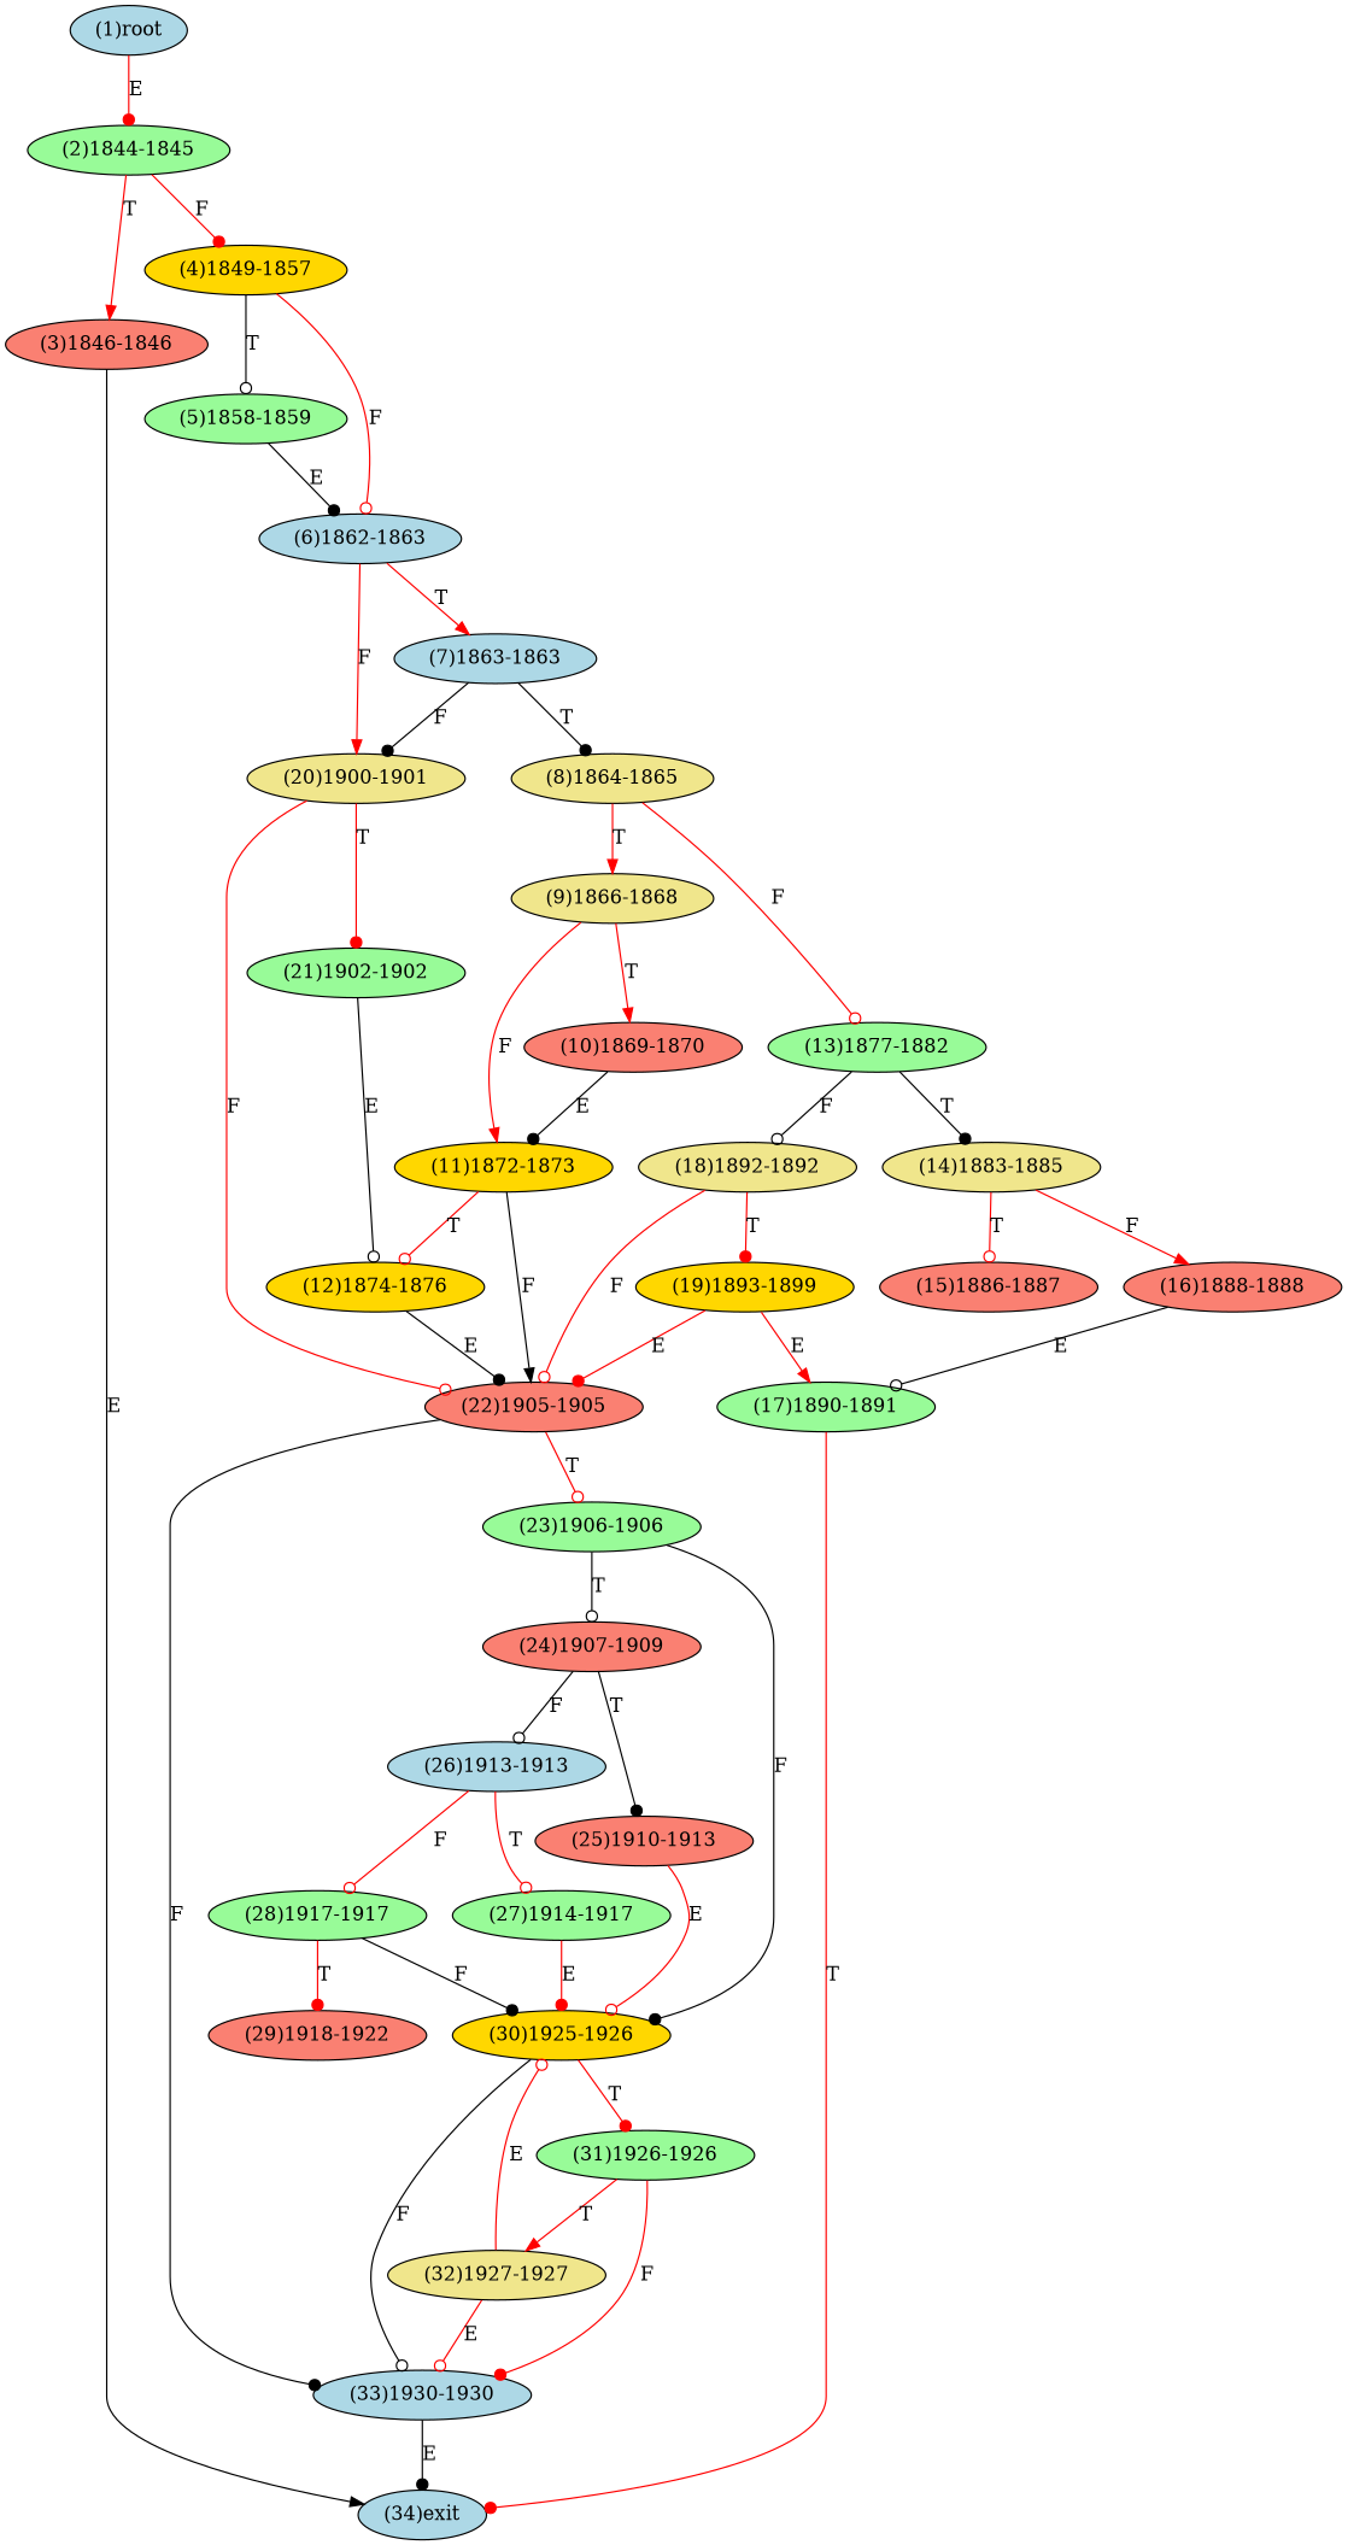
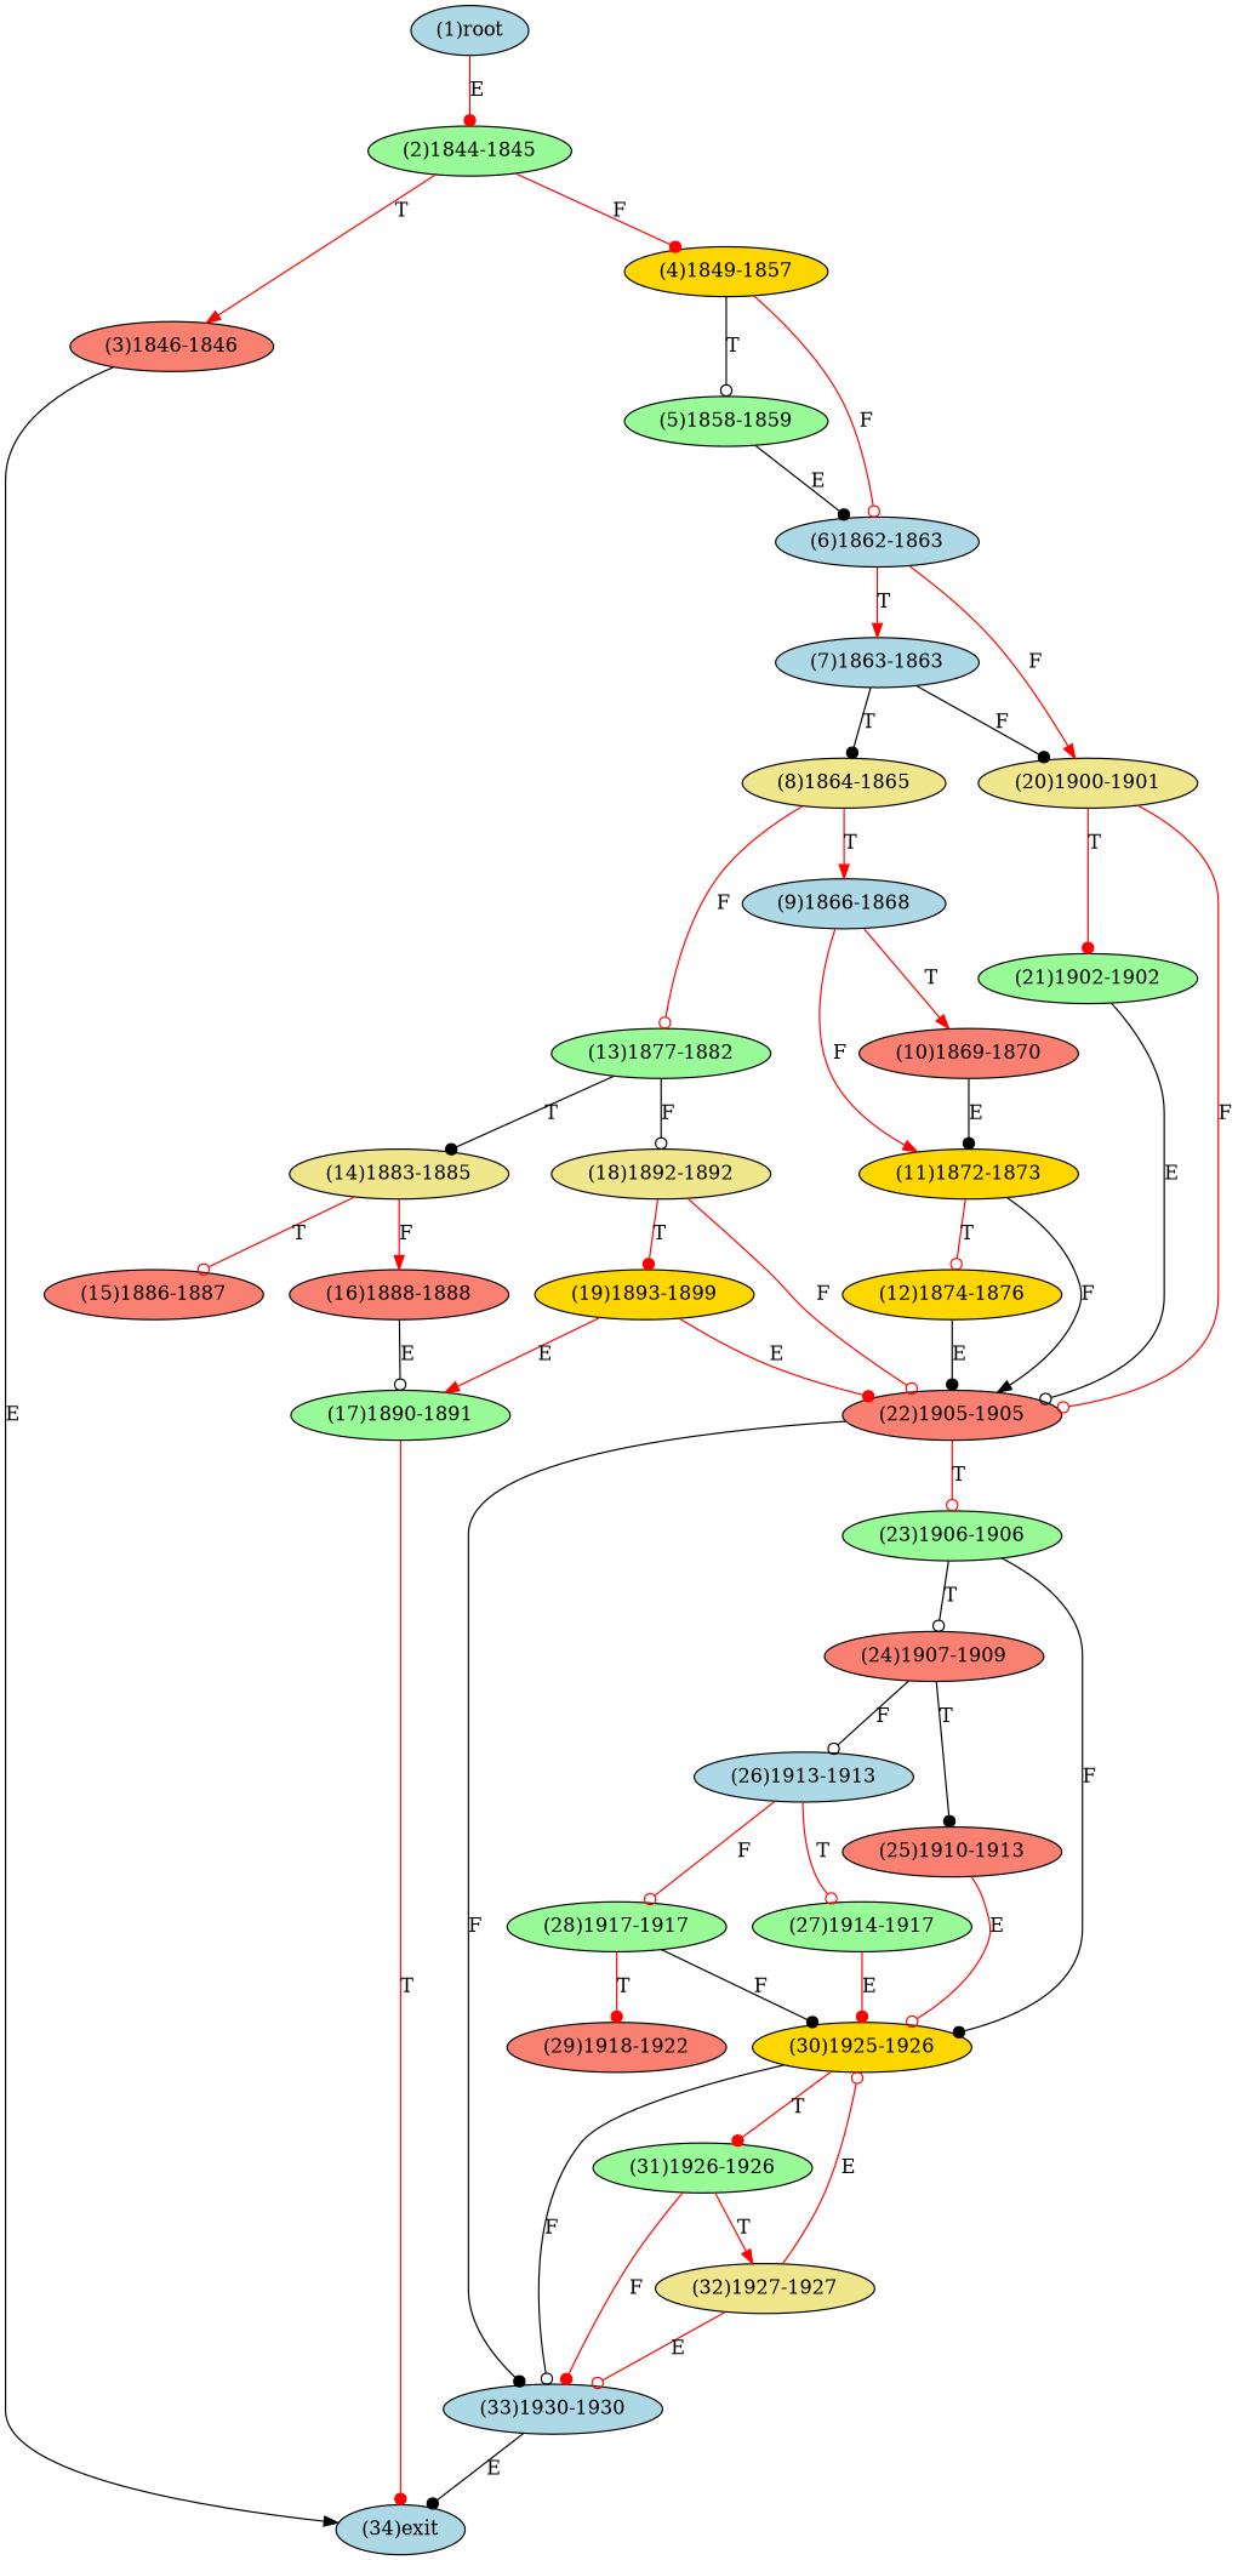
  digraph {
    node [fillcolor=palegreen style=filled]
    edge [arrowhead=dot color=red]
    n1 [fillcolor=lightblue label="(1)root"]
    n2 [label="(2)1844-1845"]
    n3 [fillcolor=salmon label="(3)1846-1846"]
    n4 [fillcolor=gold label="(4)1849-1857"]
    n5 [fillcolor=lightblue label="(34)exit"]
    n6 [label="(5)1858-1859"]
    n7 [fillcolor=lightblue label="(6)1862-1863"]
    n8 [fillcolor=lightblue label="(7)1863-1863"]
    n9 [fillcolor=khaki label="(20)1900-1901"]
    n10 [fillcolor=khaki label="(8)1864-1865"]
    n11 [fillcolor=salmon label="(22)1905-1905"]
    n12 [label="(21)1902-1902"]
-   n13 [fillcolor=khaki label="(9)1866-1868"]
+   n13 [fillcolor=lightblue label="(9)1866-1868"]
    n14 [label="(13)1877-1882"]
    n15 [fillcolor=salmon label="(10)1869-1870"]
    n16 [fillcolor=gold label="(11)1872-1873"]
    n17 [fillcolor=khaki label="(14)1883-1885"]
    n18 [fillcolor=khaki label="(18)1892-1892"]
    n19 [fillcolor=gold label="(12)1874-1876"]
    n20 [label="(23)1906-1906"]
    n21 [fillcolor=lightblue label="(33)1930-1930"]
    n22 [fillcolor=salmon label="(15)1886-1887"]
    n23 [fillcolor=salmon label="(16)1888-1888"]
    n24 [fillcolor=gold label="(19)1893-1899"]
    n25 [label="(17)1890-1891"]
    n26 [fillcolor=salmon label="(24)1907-1909"]
    n27 [fillcolor=gold label="(30)1925-1926"]
    n28 [fillcolor=salmon label="(25)1910-1913"]
    n29 [fillcolor=lightblue label="(26)1913-1913"]
    n30 [label="(31)1926-1926"]
    n31 [label="(27)1914-1917"]
    n32 [label="(28)1917-1917"]
    n33 [fillcolor=salmon label="(29)1918-1922"]
    n34 [fillcolor=khaki label="(32)1927-1927"]
    n1 -> n2 [label=E]
    n2 -> n3 [arrowhead=normal label=T]
    n2 -> n4 [label=F]
    n3 -> n5 [arrowhead=normal color=black label=E]
    n4 -> n6 [arrowhead=odot color=black label=T]
    n4 -> n7 [arrowhead=odot label=F]
    n6 -> n7 [color=black label=E]
    n7 -> n8 [arrowhead=normal label=T]
    n7 -> n9 [arrowhead=normal label=F]
    n8 -> n9 [color=black label=F]
    n8 -> n10 [color=black label=T]
    n9 -> n11 [arrowhead=odot label=F]
    n9 -> n12 [label=T]
    n10 -> n13 [arrowhead=normal label=T]
    n10 -> n14 [arrowhead=odot label=F]
    n11 -> n20 [arrowhead=odot label=T]
    n11 -> n21 [color=black label=F]
-   n12 -> n19 [arrowhead=odot color=black label=E]
+   n12 -> n11 [arrowhead=odot color=black label=E]
    n13 -> n15 [arrowhead=normal label=T]
    n13 -> n16 [arrowhead=normal label=F]
    n14 -> n17 [color=black label=T]
    n14 -> n18 [arrowhead=odot color=black label=F]
    n15 -> n16 [color=black label=E]
    n16 -> n11 [arrowhead=normal color=black label=F]
    n16 -> n19 [arrowhead=odot label=T]
    n17 -> n22 [arrowhead=odot label=T]
    n17 -> n23 [arrowhead=normal label=F]
    n18 -> n11 [arrowhead=odot label=F]
    n18 -> n24 [label=T]
    n19 -> n11 [color=black label=E]
    n20 -> n26 [arrowhead=odot color=black label=T]
    n20 -> n27 [color=black label=F]
    n21 -> n5 [color=black label=E]
    n23 -> n25 [arrowhead=odot color=black label=E]
    n24 -> n11 [label=E]
    n24 -> n25 [arrowhead=normal label=E]
    n25 -> n5 [label=T]
    n26 -> n28 [color=black label=T]
    n26 -> n29 [arrowhead=odot color=black label=F]
    n27 -> n21 [arrowhead=odot color=black label=F]
    n27 -> n30 [label=T]
    n28 -> n27 [arrowhead=odot label=E]
    n29 -> n31 [arrowhead=odot label=T]
    n29 -> n32 [arrowhead=odot label=F]
    n30 -> n21 [label=F]
    n30 -> n34 [arrowhead=normal label=T]
    n31 -> n27 [label=E]
    n32 -> n27 [color=black label=F]
    n32 -> n33 [label=T]
    n34 -> n21 [arrowhead=odot label=E]
    n34 -> n27 [arrowhead=odot label=E]
  }
